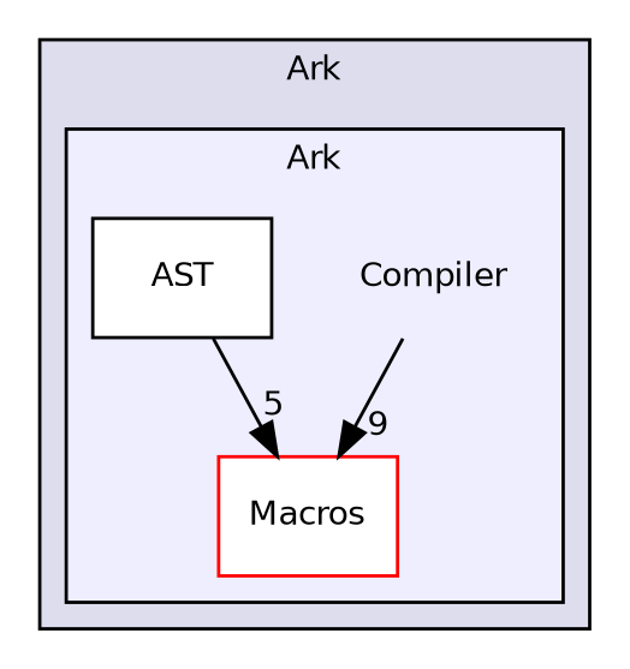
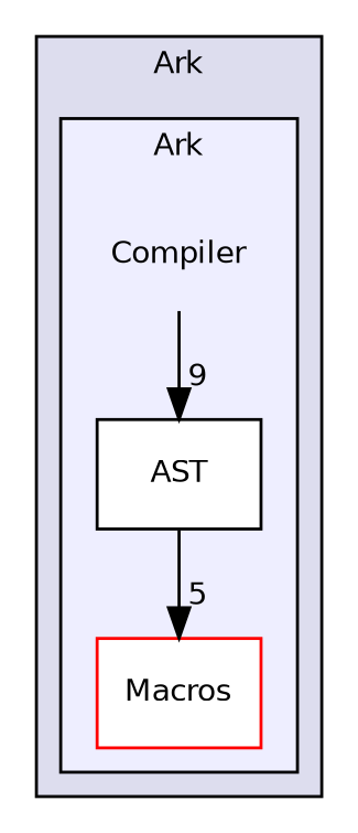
  digraph {
    compound=true
    node [fontname=Helvetica fontsize=10 shape=box fillcolor=white style=filled]
    edge [labeldistance=1.5 labelfontname=Helvetica labelfontsize=10]
    n1 [label=Compiler shape=plaintext fillcolor="" style=""]
    n2 [label=AST]
    n3 [color=red label=Macros]
    subgraph cluster_1 {
      bgcolor="#ddddee"
      fontname=Helvetica
      fontsize=10
      label=Ark
      pencolor=black
      subgraph cluster_2 {
        bgcolor="#eeeeff"
        fontname=Helvetica
        fontsize=10
        label=Ark
        pencolor=black
        n1
        n2
        n3
      }
    }
-   n1 -> n3 [headlabel=9]
+   n1 -> n2 [headlabel=9]
    n2 -> n3 [headlabel=5]
  }
